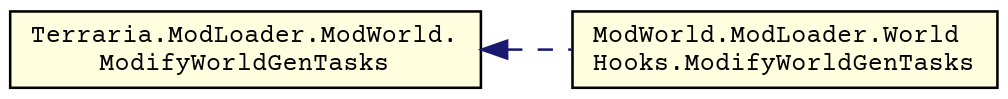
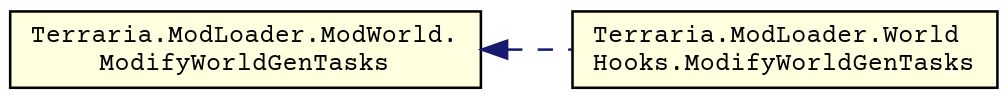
  digraph {
    rankdir=LR
    fontname="Courier Prime"
    node [color=black fillcolor=lightyellow fontname="Courier Prime" fontsize=10 shape=record style=filled]
    n1 [fontcolor=black height=0.2 label="Terraria.ModLoader.ModWorld.\lModifyWorldGenTasks" width=0.4]
-   n2 [height=0.2 label="ModWorld.ModLoader.World\lHooks.ModifyWorldGenTasks" width=0.4]
+   n2 [height=0.2 label="Terraria.ModLoader.World\lHooks.ModifyWorldGenTasks" width=0.4]
    n1 -> n2 [color=midnightblue dir=back fontname="Courier Prime" fontsize=10 labelfontname=Helvetica labelfontsize=10 style=dashed]
  }
